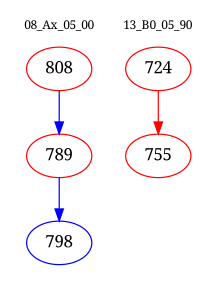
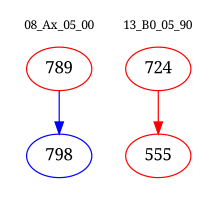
  digraph {
    fontname="Noto Serif"
    node [color=red fontname="Noto Serif"]
    edge [color=blue fontname="Noto Serif"]
-   n1 [label=808]
    n2 [label=789]
    n3 [color=blue label=798]
    n4 [label=724]
-   n5 [label=755]
+   n5 [label=555]
    subgraph cluster_1 {
      color=white
      fontsize=10
      label="08_Ax_05_00"
-     n1
      n2
      n3
    }
    subgraph cluster_2 {
      color=white
      fontsize=10
      label="13_B0_05_90"
      n4
      n5
    }
-   n1 -> n2
    n2 -> n3
    n4 -> n5 [color=red]
  }
